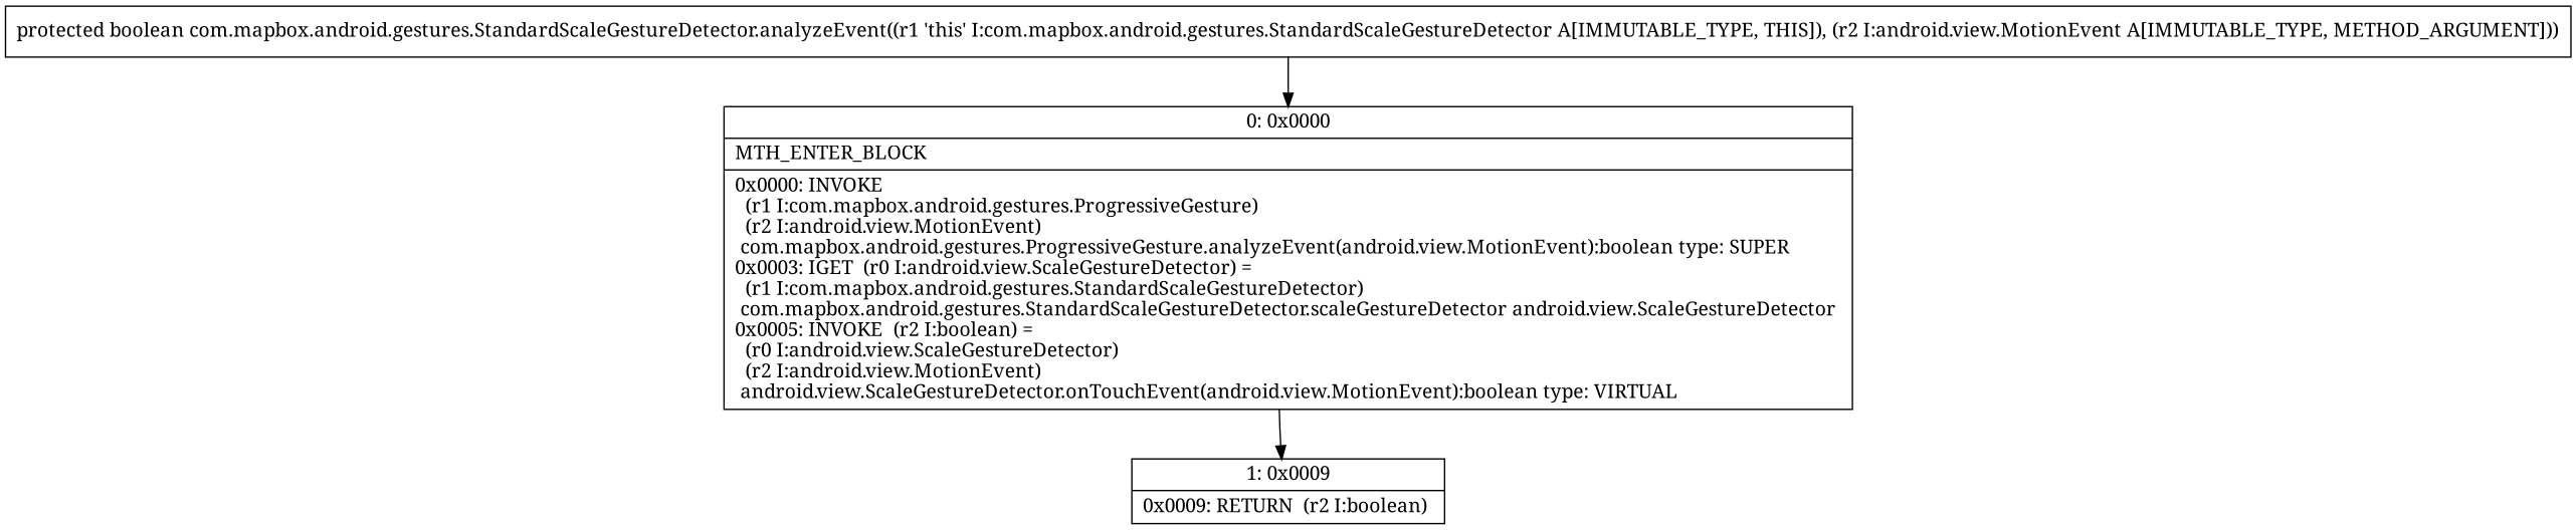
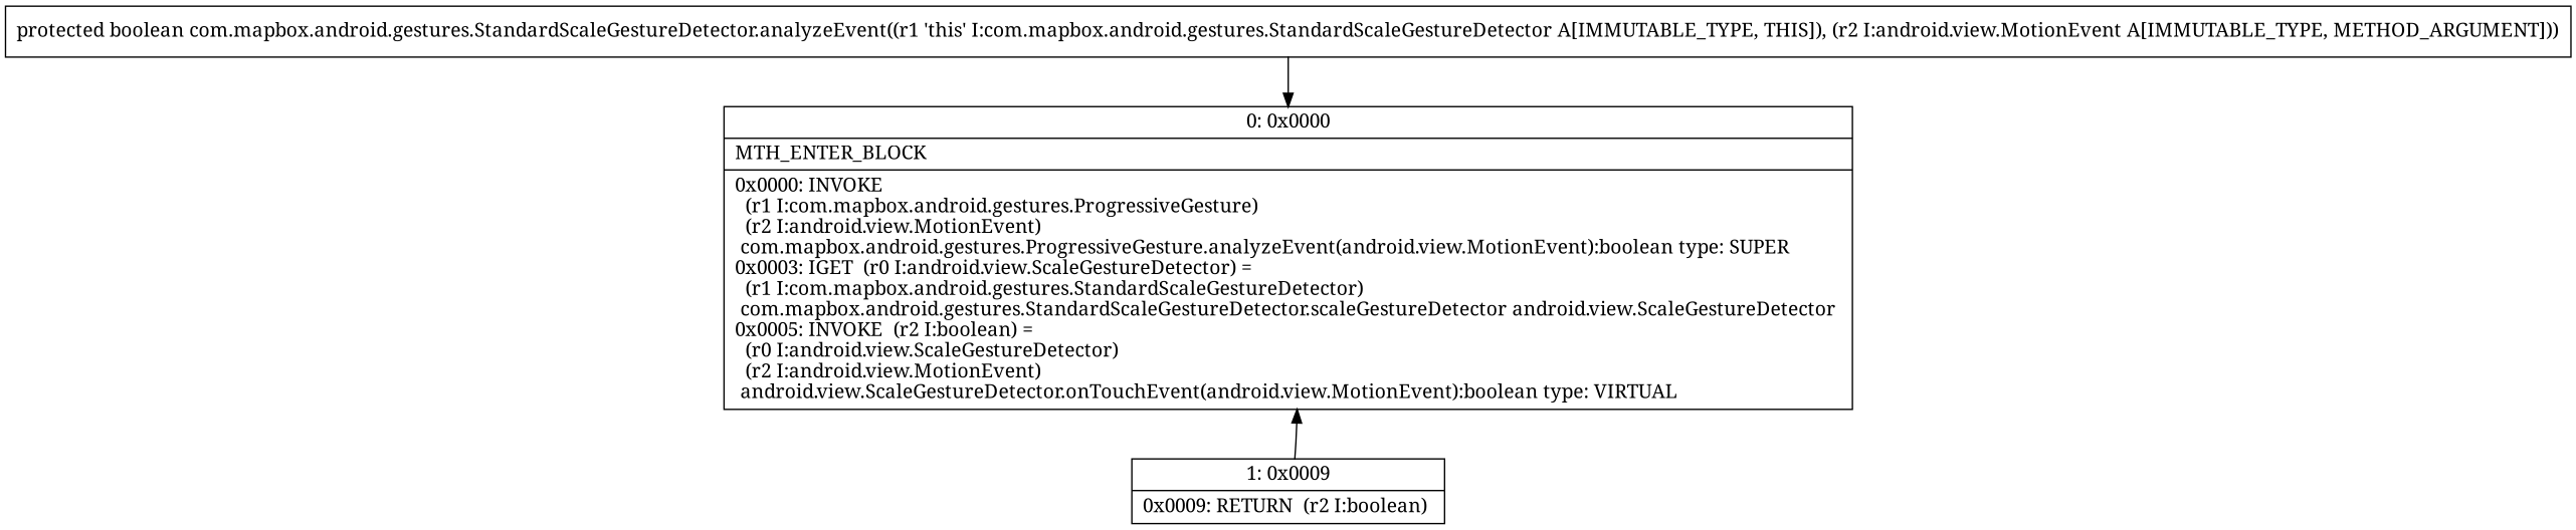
  digraph {
    fontname="Noto Serif"
    node [shape=record fontname="Noto Serif"]
    edge [fontname="Noto Serif"]
    n1 [label="{0\:\ 0x0000|MTH_ENTER_BLOCK\l|0x0000: INVOKE  \l  (r1 I:com.mapbox.android.gestures.ProgressiveGesture)\l  (r2 I:android.view.MotionEvent)\l com.mapbox.android.gestures.ProgressiveGesture.analyzeEvent(android.view.MotionEvent):boolean type: SUPER \l0x0003: IGET  (r0 I:android.view.ScaleGestureDetector) = \l  (r1 I:com.mapbox.android.gestures.StandardScaleGestureDetector)\l com.mapbox.android.gestures.StandardScaleGestureDetector.scaleGestureDetector android.view.ScaleGestureDetector \l0x0005: INVOKE  (r2 I:boolean) = \l  (r0 I:android.view.ScaleGestureDetector)\l  (r2 I:android.view.MotionEvent)\l android.view.ScaleGestureDetector.onTouchEvent(android.view.MotionEvent):boolean type: VIRTUAL \l}"]
    n2 [label="{1\:\ 0x0009|0x0009: RETURN  (r2 I:boolean) \l}"]
    n3 [label="{protected boolean com.mapbox.android.gestures.StandardScaleGestureDetector.analyzeEvent((r1 'this' I:com.mapbox.android.gestures.StandardScaleGestureDetector A[IMMUTABLE_TYPE, THIS]), (r2 I:android.view.MotionEvent A[IMMUTABLE_TYPE, METHOD_ARGUMENT])) }"]
-   n1 -> n2
+   n2 -> n1
    n3 -> n1
  }
